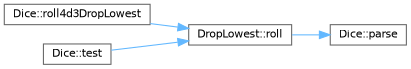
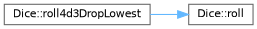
  digraph {
    rankdir=RL
    node [color=grey40 fillcolor=white fontname=Helvetica fontsize=10 shape=box style=filled]
    edge [color=steelblue1 dir=back fontname=Helvetica fontsize=10 labelfontname=Helvetica labelfontsize=10 style=solid]
-   n1 [height=0.2 label="Dice::parse" width=0.4]
-   n2 [height=0.2 label="DropLowest::roll" width=0.4]
+   n2 [height=0.2 label="Dice::roll" width=0.4]
    n3 [height=0.2 label="Dice::roll4d3DropLowest" width=0.4]
-   n4 [height=0.2 label="Dice::test" width=0.4]
-   n1 -> n2
    n2 -> n3
-   n2 -> n4
  }
